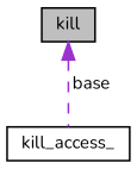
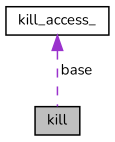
  digraph {
    fontname=Nunito
    node [color=black fontname=Nunito fontsize=10 shape=record style=filled]
    n1 [fillcolor=grey75 fontcolor=black height=0.2 label=kill width=0.4]
    n2 [fillcolor=white height=0.2 label=kill_access_ width=0.4]
-   n1 -> n2 [color=darkorchid3 dir=back fontname=Nunito fontsize=10 label=" base" labelfontname=Helvetica labelfontsize=10 style=dashed]
+   n2 -> n1 [color=darkorchid3 dir=back fontname=Nunito fontsize=10 label=" base" labelfontname=Helvetica labelfontsize=10 style=dashed]
  }
